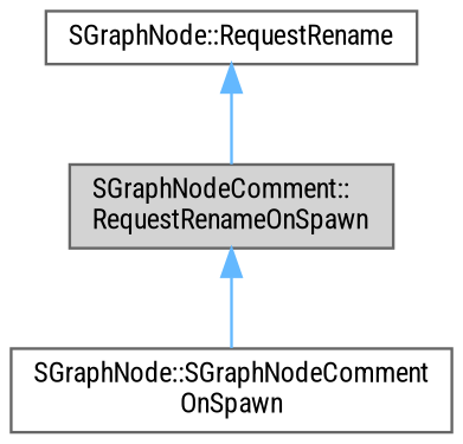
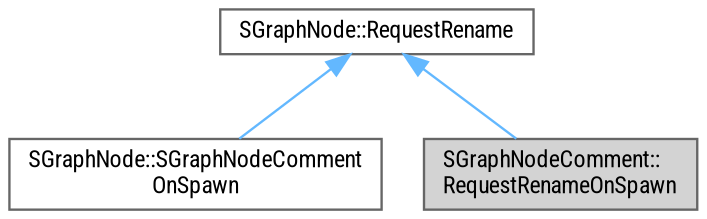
  digraph {
    fontname="Roboto Condensed"
    rankdir=TB
    node [color=grey40 fillcolor=white fontname="Roboto Condensed" fontsize=10 shape=box style=filled]
    edge [color=steelblue1 dir=back fontname="Roboto Condensed" fontsize=10 labelfontname=Helvetica labelfontsize=10 style=solid]
    n1 [color=gray40 fontcolor=black height=0.2 label="SGraphNode::RequestRename" width=0.4]
    n2 [height=0.2 label="SGraphNode::SGraphNodeComment\lOnSpawn" width=0.4]
    n3 [fillcolor=lightgrey height=0.2 label="SGraphNodeComment::\lRequestRenameOnSpawn" width=0.4]
-   n3 -> n2
+   n1 -> n2
    n1 -> n3
  }
